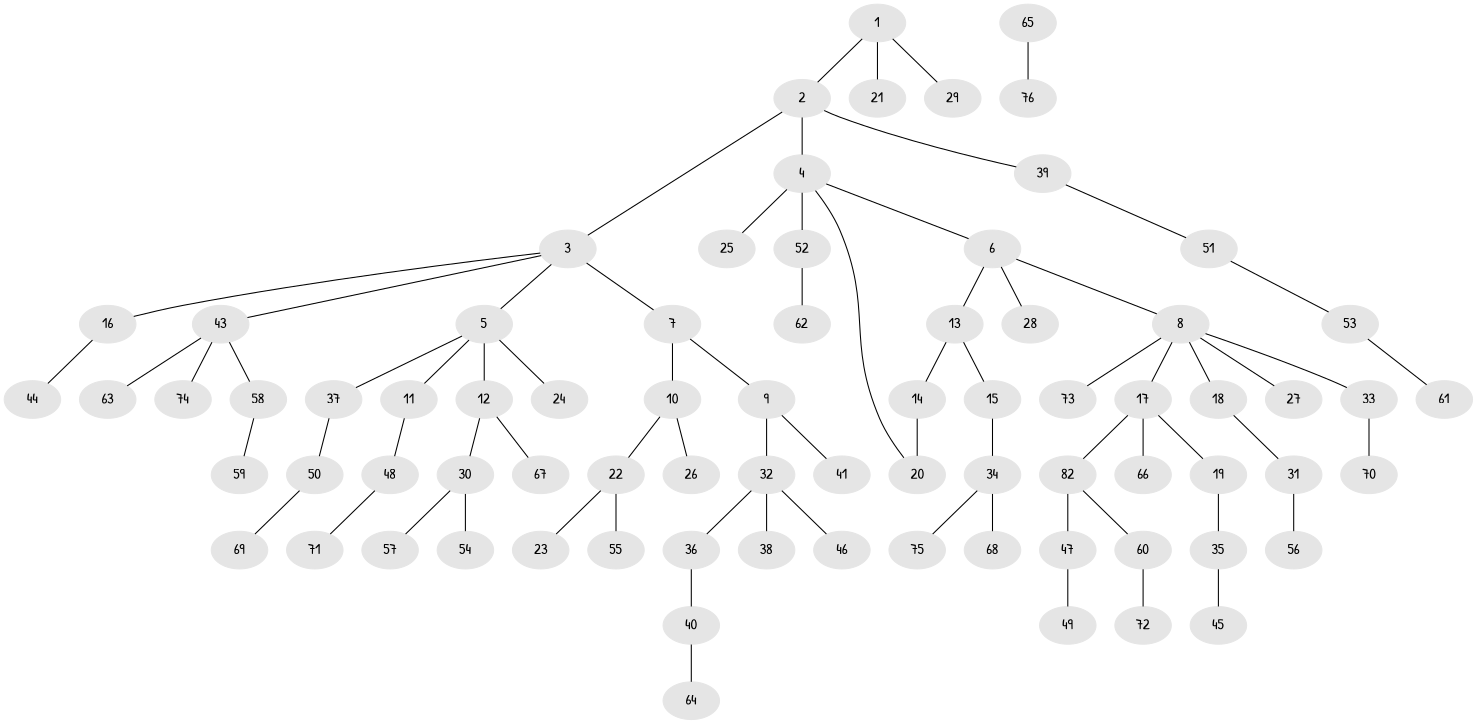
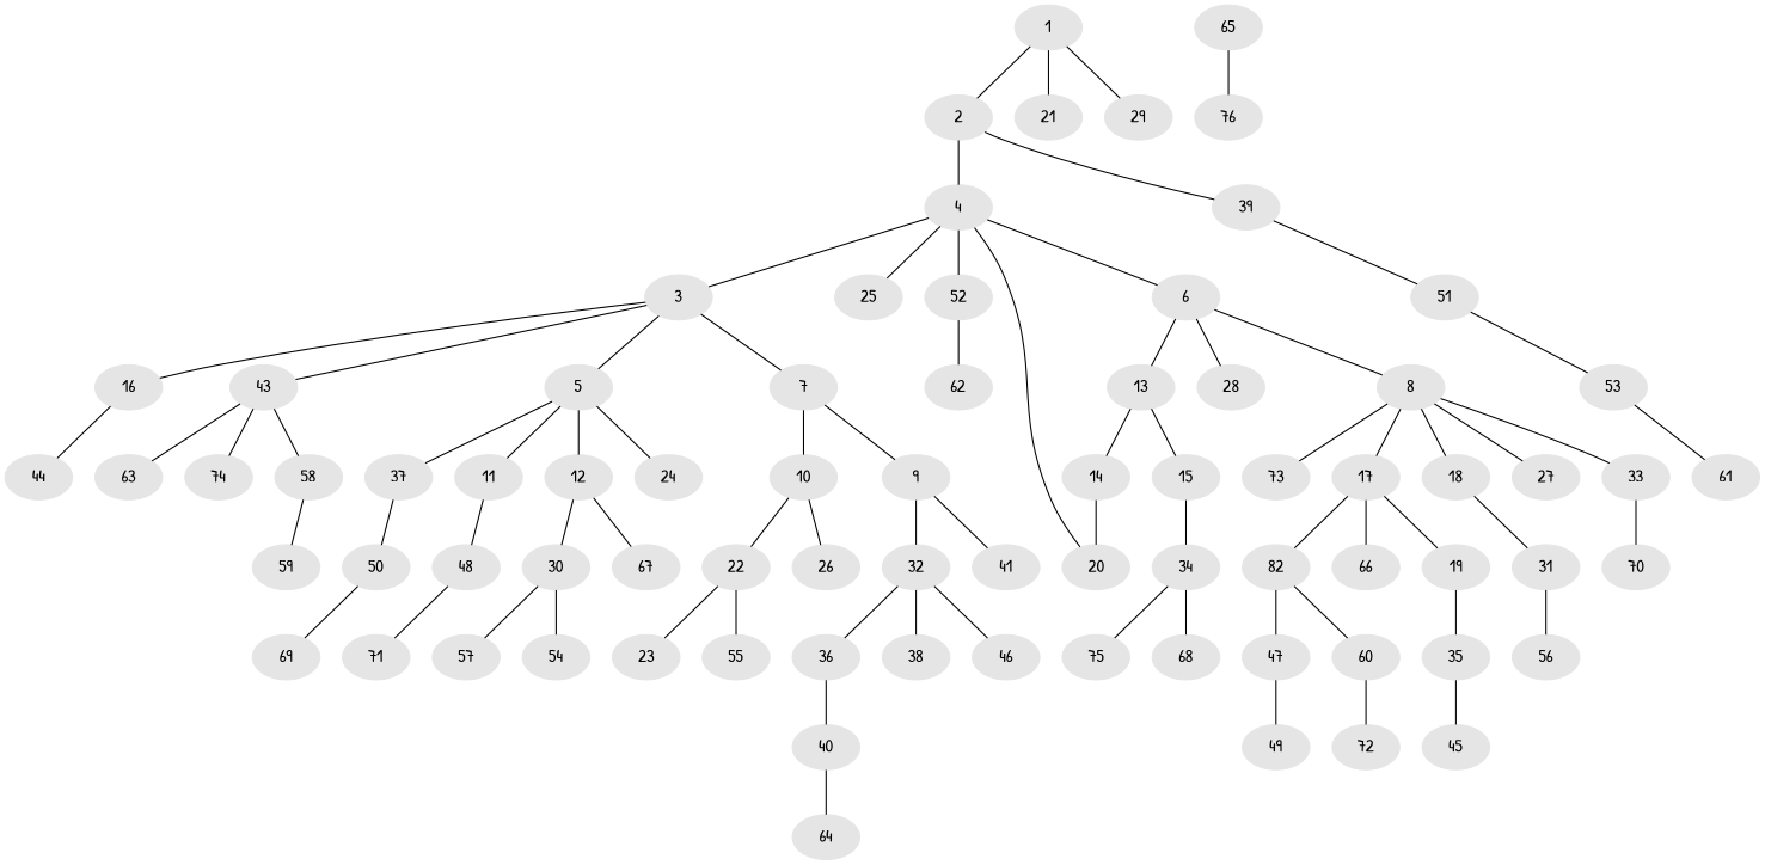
  graph {
    fontname="Patrick Hand"
    node [color=gray90 fontname="Patrick Hand" style=filled]
    edge [fontname="Patrick Hand"]
    1
    2
    21
    29
    3
    4
    39
    5
    7
    16
    43
    6
    20
    25
    52
    51
    11
    12
    24
    37
    9
    10
    44
    58
    63
    74
    8
    13
    28
    62
    48
    30
    67
    50
    17
    18
    27
    33
    73
    14
    15
    32
    41
    22
    26
    19
    n47 [label=82]
    66
    31
    70
    36
    38
    46
    23
    55
    71
    54
    57
    34
    68
    75
    35
    47
    60
    56
    65
    76
    45
    40
    64
    69
    53
    49
    72
    59
    61
    1 -- 2
    1 -- 21
    1 -- 29
-   2 -- 3
+   4 -- 3
    2 -- 4
    2 -- 39
    3 -- 5
    3 -- 7
    3 -- 16
    3 -- 43
    4 -- 6
    4 -- 20
    4 -- 25
    4 -- 52
    39 -- 51
    5 -- 11
    5 -- 12
    5 -- 24
    5 -- 37
    7 -- 9
    7 -- 10
    16 -- 44
    43 -- 58
    43 -- 63
    43 -- 74
    6 -- 8
    6 -- 13
    6 -- 28
    52 -- 62
    51 -- 53
    11 -- 48
    12 -- 30
    12 -- 67
    37 -- 50
    9 -- 32
    9 -- 41
    10 -- 22
    10 -- 26
    58 -- 59
    8 -- 17
    8 -- 18
    8 -- 27
    8 -- 33
    8 -- 73
    13 -- 14
    13 -- 15
    48 -- 71
    30 -- 54
    30 -- 57
    50 -- 69
    17 -- 19
    17 -- n47
    17 -- 66
    18 -- 31
    33 -- 70
    14 -- 20
    15 -- 34
    32 -- 36
    32 -- 38
    32 -- 46
    22 -- 23
    22 -- 55
    19 -- 35
    n47 -- 47
    n47 -- 60
    31 -- 56
    36 -- 40
    34 -- 68
    34 -- 75
    35 -- 45
    47 -- 49
    60 -- 72
    65 -- 76
    40 -- 64
    53 -- 61
  }
